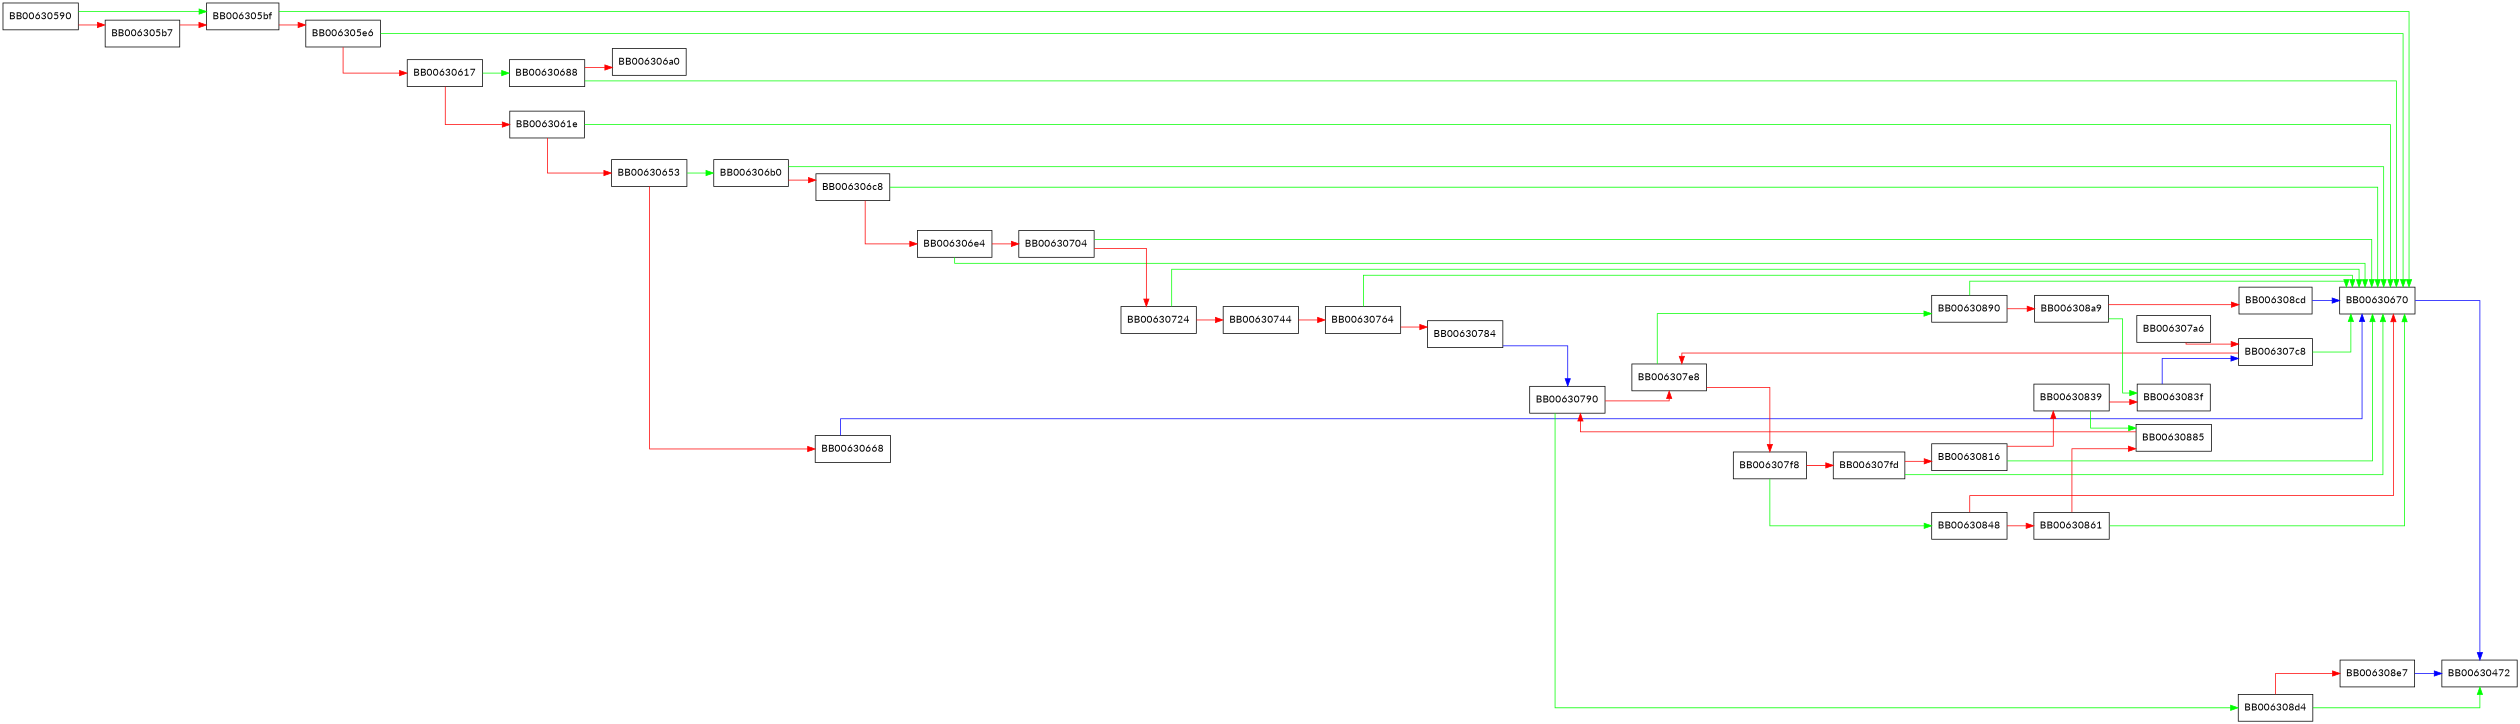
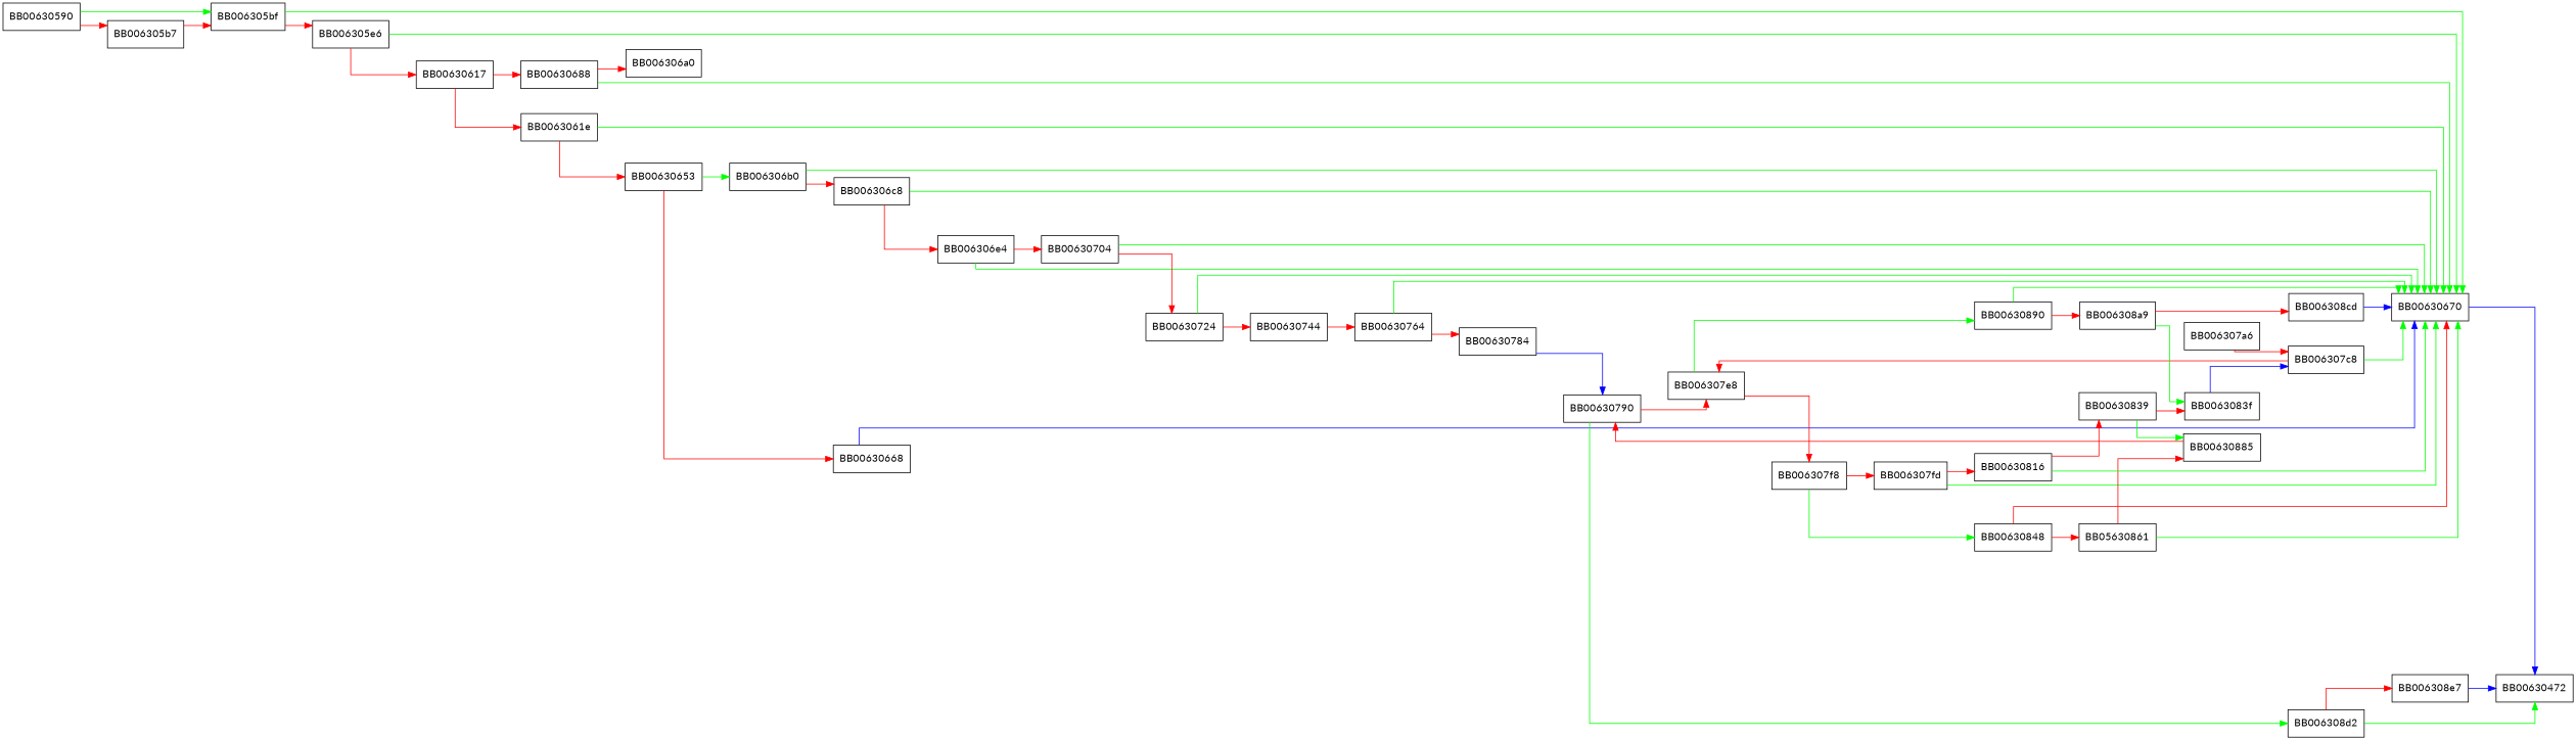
  digraph {
    fontname=Lato
    rankdir=LR
    splines=ortho
    node [fontname=Lato shape=box]
    edge [color=red fontname=Lato]
    BB00630590
    BB006305bf
    BB006305b7
    BB00630670
    BB006305e6
    n6 [label=BB00630472]
    BB00630617
    BB00630688
    BB0063061e
    BB006306a0
    BB00630653
    BB006306b0
    BB00630668
    BB006306c8
    BB006306e4
    BB00630704
    BB00630724
    BB00630744
    BB00630764
    BB00630784
    BB00630790
-   BB006308d2 [label=BB006308d4]
+   BB006308d2
    BB006307e8
    BB006308e7
    BB006307a6
    BB006307c8
    BB00630890
    BB006307f8
    BB006308a9
    BB00630848
    BB006307fd
    BB0063083f
    BB006308cd
-   BB00630861
+   BB00630861 [label=BB05630861]
    BB00630816
    BB00630885
    BB00630839
    BB00630590 -> BB006305bf [color=green]
    BB00630590 -> BB006305b7
    BB006305bf -> BB00630670 [color=green]
    BB006305bf -> BB006305e6
    BB006305b7 -> BB006305bf
    BB00630670 -> n6 [color=blue]
    BB006305e6 -> BB00630670 [color=green]
    BB006305e6 -> BB00630617
-   BB00630617 -> BB00630688 [color=green]
+   BB00630617 -> BB00630688
    BB00630617 -> BB0063061e
    BB00630688 -> BB00630670 [color=green]
    BB00630688 -> BB006306a0
    BB0063061e -> BB00630670 [color=green]
    BB0063061e -> BB00630653
    BB00630653 -> BB006306b0 [color=green]
    BB00630653 -> BB00630668
    BB006306b0 -> BB00630670 [color=green]
    BB006306b0 -> BB006306c8
    BB00630668 -> BB00630670 [color=blue]
    BB006306c8 -> BB00630670 [color=green]
    BB006306c8 -> BB006306e4
    BB006306e4 -> BB00630670 [color=green]
    BB006306e4 -> BB00630704
    BB00630704 -> BB00630670 [color=green]
    BB00630704 -> BB00630724
    BB00630724 -> BB00630670 [color=green]
    BB00630724 -> BB00630744
    BB00630744 -> BB00630764
    BB00630764 -> BB00630670 [color=green]
    BB00630764 -> BB00630784
    BB00630784 -> BB00630790 [color=blue]
    BB00630790 -> BB006308d2 [color=green]
    BB00630790 -> BB006307e8
    BB006308d2 -> n6 [color=green]
    BB006308d2 -> BB006308e7
    BB006307e8 -> BB00630890 [color=green]
    BB006307e8 -> BB006307f8
    BB006308e7 -> n6 [color=blue]
    BB006307a6 -> BB006307c8
    BB006307c8 -> BB00630670 [color=green]
    BB006307c8 -> BB006307e8
    BB00630890 -> BB00630670 [color=green]
    BB00630890 -> BB006308a9
    BB006307f8 -> BB00630848 [color=green]
    BB006307f8 -> BB006307fd
    BB006308a9 -> BB0063083f [color=green]
    BB006308a9 -> BB006308cd
    BB00630848 -> BB00630670
    BB00630848 -> BB00630861
    BB006307fd -> BB00630670 [color=green]
    BB006307fd -> BB00630816
    BB0063083f -> BB006307c8 [color=blue]
    BB006308cd -> BB00630670 [color=blue]
    BB00630861 -> BB00630670 [color=green]
    BB00630861 -> BB00630885
    BB00630816 -> BB00630670 [color=green]
    BB00630816 -> BB00630839
    BB00630885 -> BB00630790
    BB00630839 -> BB0063083f
    BB00630839 -> BB00630885 [color=green]
  }
